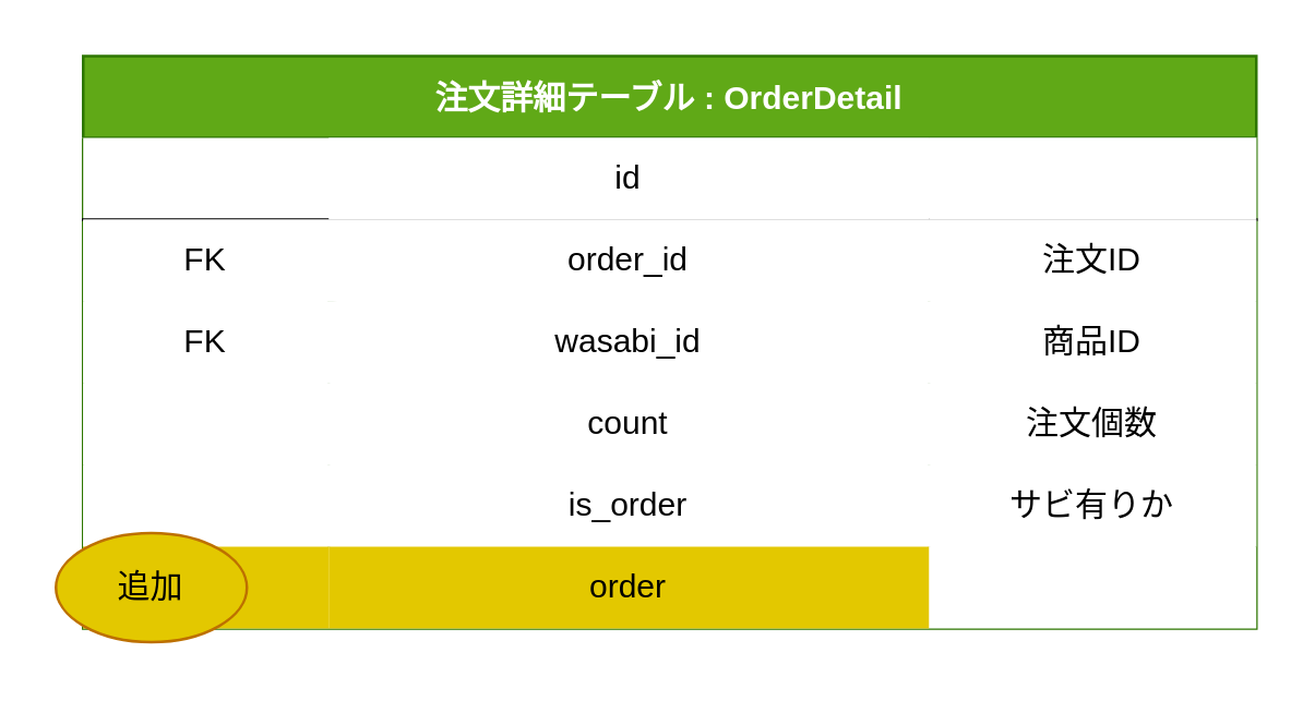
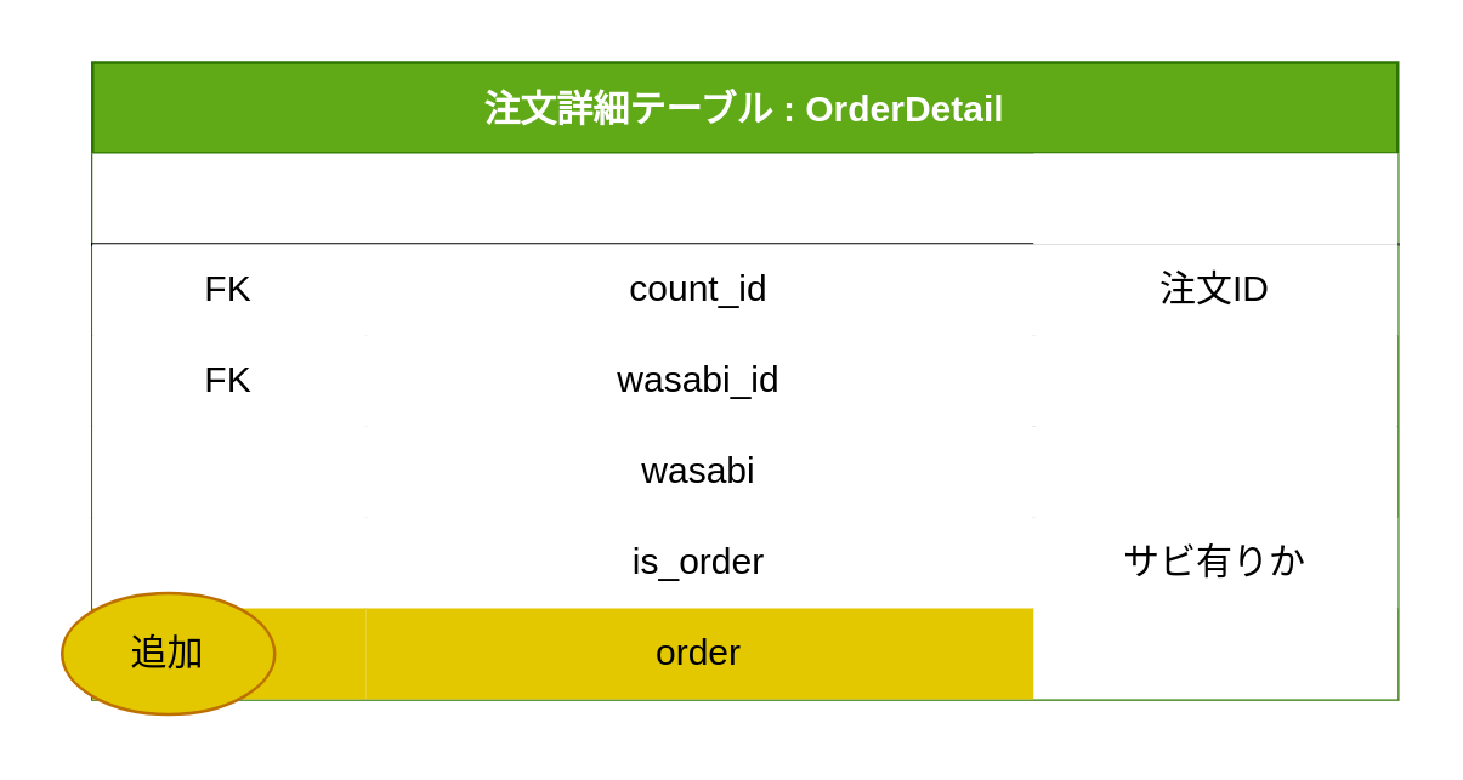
  <mxCell id="0" />
  <mxCell id="1" parent="0" />
  <mxCell id="2" value="注文詳細テーブル : OrderDetail" style="shape=table;startSize=30;container=1;collapsible=0;childLayout=tableLayout;fixedRows=1;rowLines=0;fontStyle=1;align=center;pointerEvents=1;fillColor=#60a917;fontColor=#ffffff;strokeColor=#2D7600;" parent="1" vertex="1"><mxGeometry x="30" y="20" width="430" height="210" as="geometry" /></mxCell>
  <mxCell id="3" style="shape=partialRectangle;html=1;whiteSpace=wrap;collapsible=0;dropTarget=0;pointerEvents=1;top=0;left=0;bottom=1;right=0;points=[[0,0.5],[1,0.5]];portConstraint=eastwest;" parent="2" vertex="1"><mxGeometry y="30" width="430" height="30" as="geometry" /></mxCell>
- <mxCell id="4" value="id" style="shape=partialRectangle;html=1;whiteSpace=wrap;connectable=0;top=0;left=0;bottom=0;right=0;overflow=hidden;pointerEvents=1;align=center;labelPosition=center;verticalLabelPosition=middle;verticalAlign=middle;" parent="3" vertex="1"><mxGeometry x="90" width="220" height="30" as="geometry"><mxRectangle width="220" height="30" as="alternateBounds" /></mxGeometry></mxCell>
  <mxCell id="5" value="" style="shape=partialRectangle;html=1;whiteSpace=wrap;connectable=0;top=0;left=0;bottom=0;right=0;overflow=hidden;pointerEvents=1;align=center;labelPosition=center;verticalLabelPosition=middle;verticalAlign=middle;" parent="3" vertex="1"><mxGeometry x="310" width="120" height="30" as="geometry"><mxRectangle width="120" height="30" as="alternateBounds" /></mxGeometry></mxCell>
  <mxCell id="6" style="shape=partialRectangle;html=1;whiteSpace=wrap;collapsible=0;dropTarget=0;pointerEvents=1;top=0;left=0;bottom=0;right=0;points=[[0,0.5],[1,0.5]];portConstraint=eastwest;" parent="2" vertex="1"><mxGeometry y="60" width="430" height="30" as="geometry" /></mxCell>
  <mxCell id="7" value="FK" style="shape=partialRectangle;html=1;whiteSpace=wrap;connectable=0;top=0;left=0;bottom=0;right=0;overflow=hidden;pointerEvents=1;" parent="6" vertex="1"><mxGeometry width="90" height="30" as="geometry"><mxRectangle width="90" height="30" as="alternateBounds" /></mxGeometry></mxCell>
- <mxCell id="8" value="order_id" style="shape=partialRectangle;html=1;whiteSpace=wrap;connectable=0;top=0;left=0;bottom=0;right=0;overflow=hidden;pointerEvents=1;align=center;labelPosition=center;verticalLabelPosition=middle;verticalAlign=middle;" parent="6" vertex="1"><mxGeometry x="90" width="220" height="30" as="geometry"><mxRectangle width="220" height="30" as="alternateBounds" /></mxGeometry></mxCell>
+ <mxCell id="8" value="count_id" style="shape=partialRectangle;html=1;whiteSpace=wrap;connectable=0;top=0;left=0;bottom=0;right=0;overflow=hidden;pointerEvents=1;align=center;labelPosition=center;verticalLabelPosition=middle;verticalAlign=middle;" parent="6" vertex="1"><mxGeometry x="90" width="220" height="30" as="geometry"><mxRectangle width="220" height="30" as="alternateBounds" /></mxGeometry></mxCell>
  <mxCell id="9" value="注文ID" style="shape=partialRectangle;html=1;whiteSpace=wrap;connectable=0;top=0;left=0;bottom=0;right=0;overflow=hidden;pointerEvents=1;align=center;labelPosition=center;verticalLabelPosition=middle;verticalAlign=middle;" parent="6" vertex="1"><mxGeometry x="310" width="120" height="30" as="geometry"><mxRectangle width="120" height="30" as="alternateBounds" /></mxGeometry></mxCell>
  <mxCell id="10" style="shape=partialRectangle;html=1;whiteSpace=wrap;collapsible=0;dropTarget=0;pointerEvents=1;top=0;left=0;bottom=0;right=0;points=[[0,0.5],[1,0.5]];portConstraint=eastwest;" parent="2" vertex="1"><mxGeometry y="90" width="430" height="30" as="geometry" /></mxCell>
  <mxCell id="11" value="FK" style="shape=partialRectangle;html=1;whiteSpace=wrap;connectable=0;top=0;left=0;bottom=0;right=0;overflow=hidden;pointerEvents=1;" parent="10" vertex="1"><mxGeometry width="90" height="30" as="geometry"><mxRectangle width="90" height="30" as="alternateBounds" /></mxGeometry></mxCell>
  <mxCell id="12" value="wasabi_id" style="shape=partialRectangle;html=1;whiteSpace=wrap;connectable=0;top=0;left=0;bottom=0;right=0;overflow=hidden;pointerEvents=1;align=center;labelPosition=center;verticalLabelPosition=middle;verticalAlign=middle;" parent="10" vertex="1"><mxGeometry x="90" width="220" height="30" as="geometry"><mxRectangle width="220" height="30" as="alternateBounds" /></mxGeometry></mxCell>
- <mxCell id="13" value="商品ID" style="shape=partialRectangle;html=1;whiteSpace=wrap;connectable=0;top=0;left=0;bottom=0;right=0;overflow=hidden;pointerEvents=1;align=center;labelPosition=center;verticalLabelPosition=middle;verticalAlign=middle;" parent="10" vertex="1"><mxGeometry x="310" width="120" height="30" as="geometry"><mxRectangle width="120" height="30" as="alternateBounds" /></mxGeometry></mxCell>
  <mxCell id="14" style="shape=partialRectangle;html=1;whiteSpace=wrap;collapsible=0;dropTarget=0;pointerEvents=1;top=0;left=0;bottom=0;right=0;points=[[0,0.5],[1,0.5]];portConstraint=eastwest;" parent="2" vertex="1"><mxGeometry y="120" width="430" height="30" as="geometry" /></mxCell>
  <mxCell id="15" style="shape=partialRectangle;html=1;whiteSpace=wrap;connectable=0;top=0;left=0;bottom=0;right=0;overflow=hidden;pointerEvents=1;" parent="14" vertex="1"><mxGeometry width="90" height="30" as="geometry"><mxRectangle width="90" height="30" as="alternateBounds" /></mxGeometry></mxCell>
- <mxCell id="16" value="count" style="shape=partialRectangle;html=1;whiteSpace=wrap;connectable=0;top=0;left=0;bottom=0;right=0;overflow=hidden;pointerEvents=1;align=center;labelPosition=center;verticalLabelPosition=middle;verticalAlign=middle;" parent="14" vertex="1"><mxGeometry x="90" width="220" height="30" as="geometry"><mxRectangle width="220" height="30" as="alternateBounds" /></mxGeometry></mxCell>
- <mxCell id="17" value="注文個数" style="shape=partialRectangle;html=1;whiteSpace=wrap;connectable=0;top=0;left=0;bottom=0;right=0;overflow=hidden;pointerEvents=1;align=center;labelPosition=center;verticalLabelPosition=middle;verticalAlign=middle;" parent="14" vertex="1"><mxGeometry x="310" width="120" height="30" as="geometry"><mxRectangle width="120" height="30" as="alternateBounds" /></mxGeometry></mxCell>
+ <mxCell id="16" value="wasabi" style="shape=partialRectangle;html=1;whiteSpace=wrap;connectable=0;top=0;left=0;bottom=0;right=0;overflow=hidden;pointerEvents=1;align=center;labelPosition=center;verticalLabelPosition=middle;verticalAlign=middle;" parent="14" vertex="1"><mxGeometry x="90" width="220" height="30" as="geometry"><mxRectangle width="220" height="30" as="alternateBounds" /></mxGeometry></mxCell>
  <mxCell id="18" style="shape=partialRectangle;html=1;whiteSpace=wrap;collapsible=0;dropTarget=0;pointerEvents=1;top=0;left=0;bottom=0;right=0;points=[[0,0.5],[1,0.5]];portConstraint=eastwest;" parent="2" vertex="1"><mxGeometry y="150" width="430" height="30" as="geometry" /></mxCell>
  <mxCell id="19" style="shape=partialRectangle;html=1;whiteSpace=wrap;connectable=0;top=0;left=0;bottom=0;right=0;overflow=hidden;pointerEvents=1;" parent="18" vertex="1"><mxGeometry width="90" height="30" as="geometry"><mxRectangle width="90" height="30" as="alternateBounds" /></mxGeometry></mxCell>
  <mxCell id="20" value="is_order" style="shape=partialRectangle;html=1;whiteSpace=wrap;connectable=0;top=0;left=0;bottom=0;right=0;overflow=hidden;pointerEvents=1;align=center;labelPosition=center;verticalLabelPosition=middle;verticalAlign=middle;" parent="18" vertex="1"><mxGeometry x="90" width="220" height="30" as="geometry"><mxRectangle width="220" height="30" as="alternateBounds" /></mxGeometry></mxCell>
  <mxCell id="21" value="サビ有りか" style="shape=partialRectangle;html=1;whiteSpace=wrap;connectable=0;top=0;left=0;bottom=0;right=0;overflow=hidden;pointerEvents=1;align=center;labelPosition=center;verticalLabelPosition=middle;verticalAlign=middle;" parent="18" vertex="1"><mxGeometry x="310" width="120" height="30" as="geometry"><mxRectangle width="120" height="30" as="alternateBounds" /></mxGeometry></mxCell>
  <mxCell id="22" style="shape=partialRectangle;html=1;whiteSpace=wrap;collapsible=0;dropTarget=0;pointerEvents=1;top=0;left=0;bottom=0;right=0;points=[[0,0.5],[1,0.5]];portConstraint=eastwest;" parent="2" vertex="1"><mxGeometry y="180" width="430" height="30" as="geometry" /></mxCell>
  <mxCell id="23" style="shape=partialRectangle;html=1;whiteSpace=wrap;connectable=0;top=0;left=0;bottom=0;right=0;overflow=hidden;pointerEvents=1;fillColor=#e3c800;strokeColor=#B09500;fontColor=#000000;" parent="22" vertex="1"><mxGeometry width="90" height="30" as="geometry"><mxRectangle width="90" height="30" as="alternateBounds" /></mxGeometry></mxCell>
  <mxCell id="24" value="order" style="shape=partialRectangle;html=1;whiteSpace=wrap;connectable=0;top=0;left=0;bottom=0;right=0;overflow=hidden;pointerEvents=1;align=center;labelPosition=center;verticalLabelPosition=middle;verticalAlign=middle;fillColor=#e3c800;strokeColor=#B09500;fontColor=#000000;" parent="22" vertex="1"><mxGeometry x="90" width="220" height="30" as="geometry"><mxRectangle width="220" height="30" as="alternateBounds" /></mxGeometry></mxCell>
  <mxCell id="25" value="" style="edgeStyle=none;html=1;exitX=1;exitY=0.5;exitDx=0;exitDy=0;entryX=0;entryY=0.5;entryDx=0;entryDy=0;strokeColor=#FFFFFF;" parent="1" target="6" edge="1"><mxGeometry relative="1" as="geometry"><mxPoint x="550" y="210" as="targetPoint" /></mxGeometry></mxCell>
  <mxCell id="26" value="追加" style="ellipse;whiteSpace=wrap;html=1;fillColor=#e3c800;fontColor=#000000;strokeColor=#BD7000;" parent="1" vertex="1"><mxGeometry x="20" y="195" width="70" height="40" as="geometry" /></mxCell>
